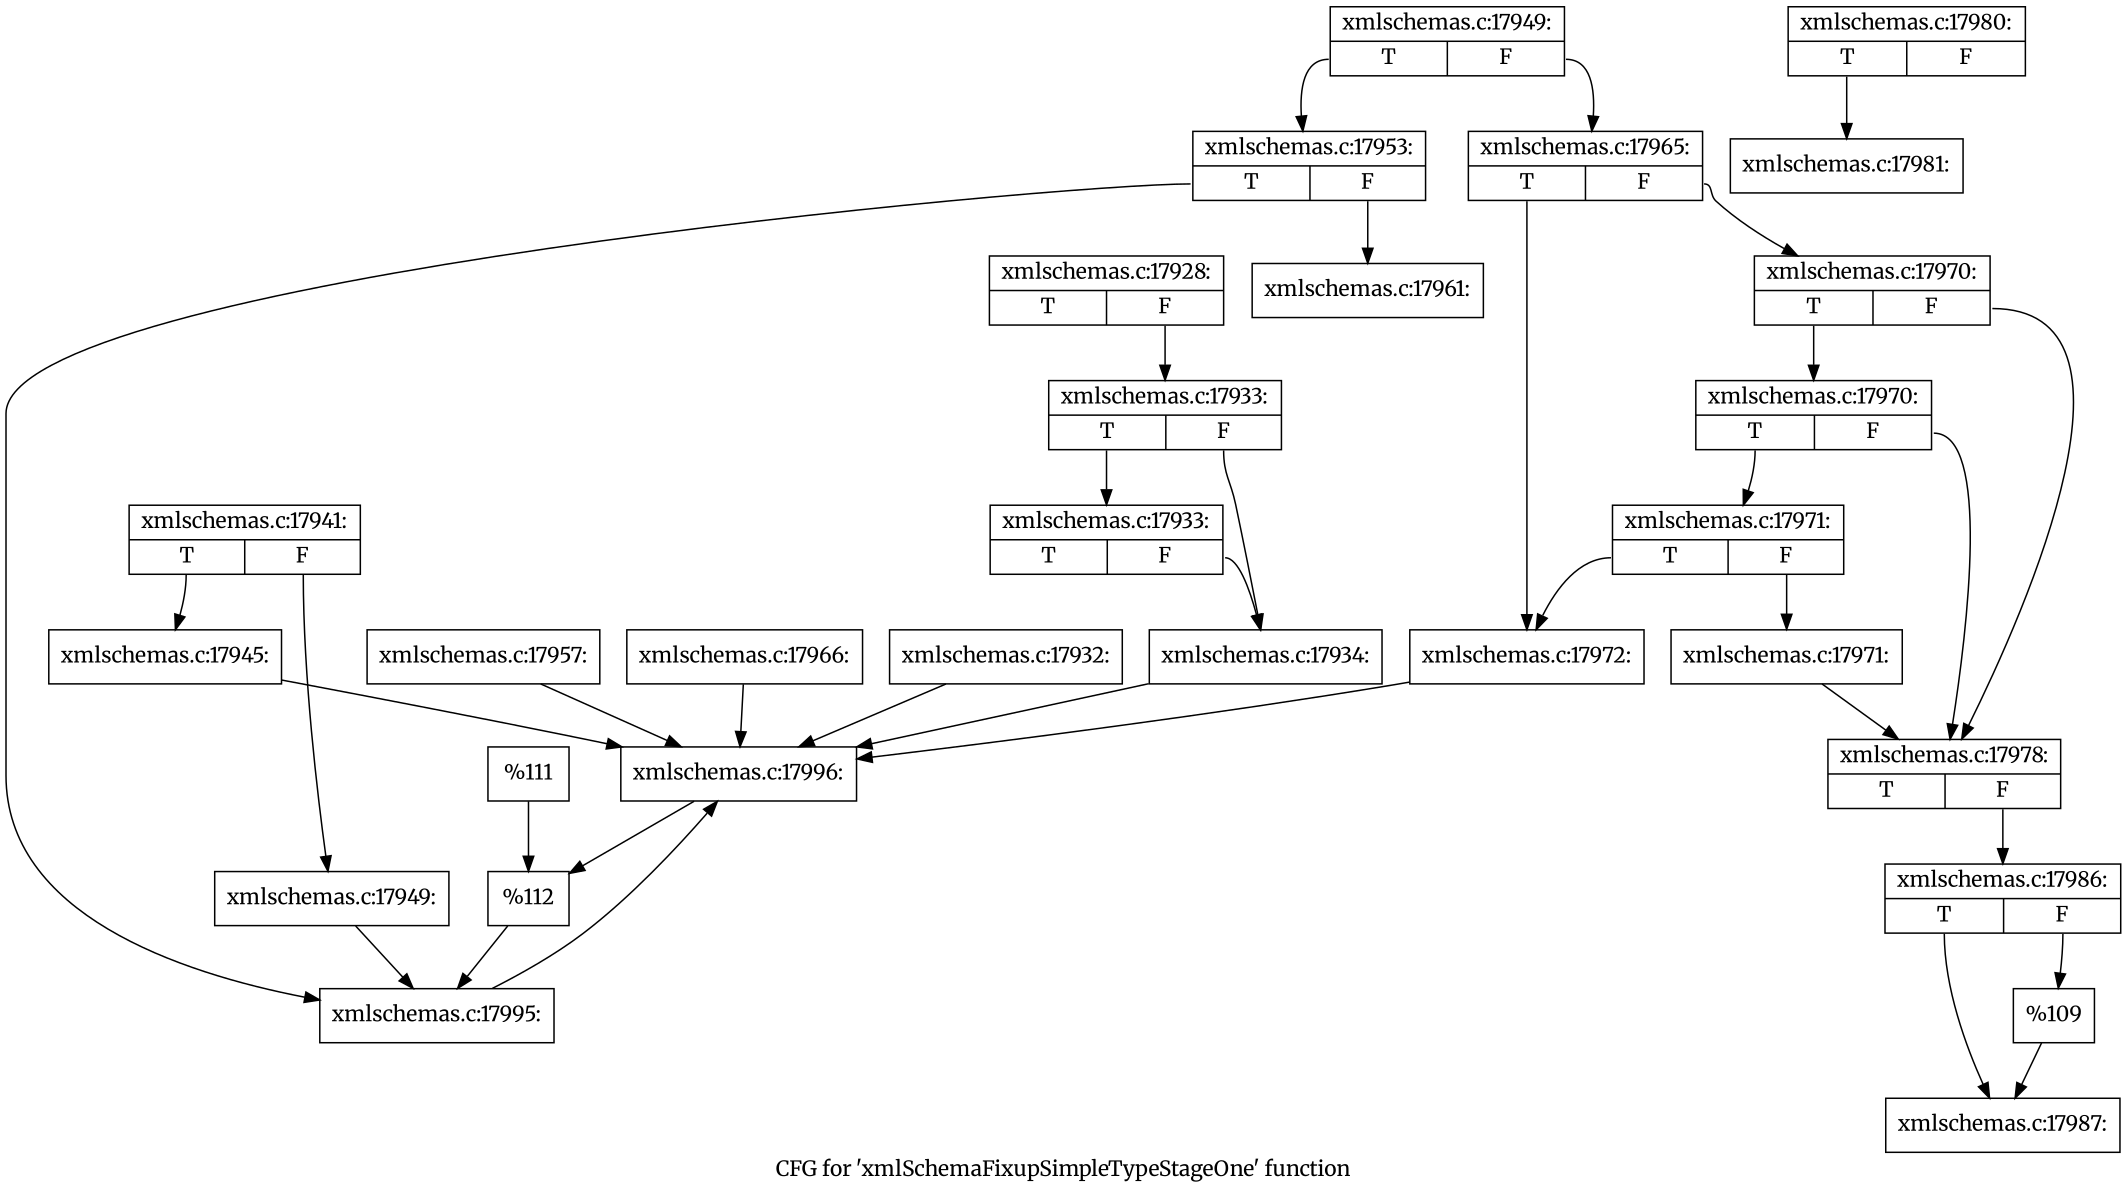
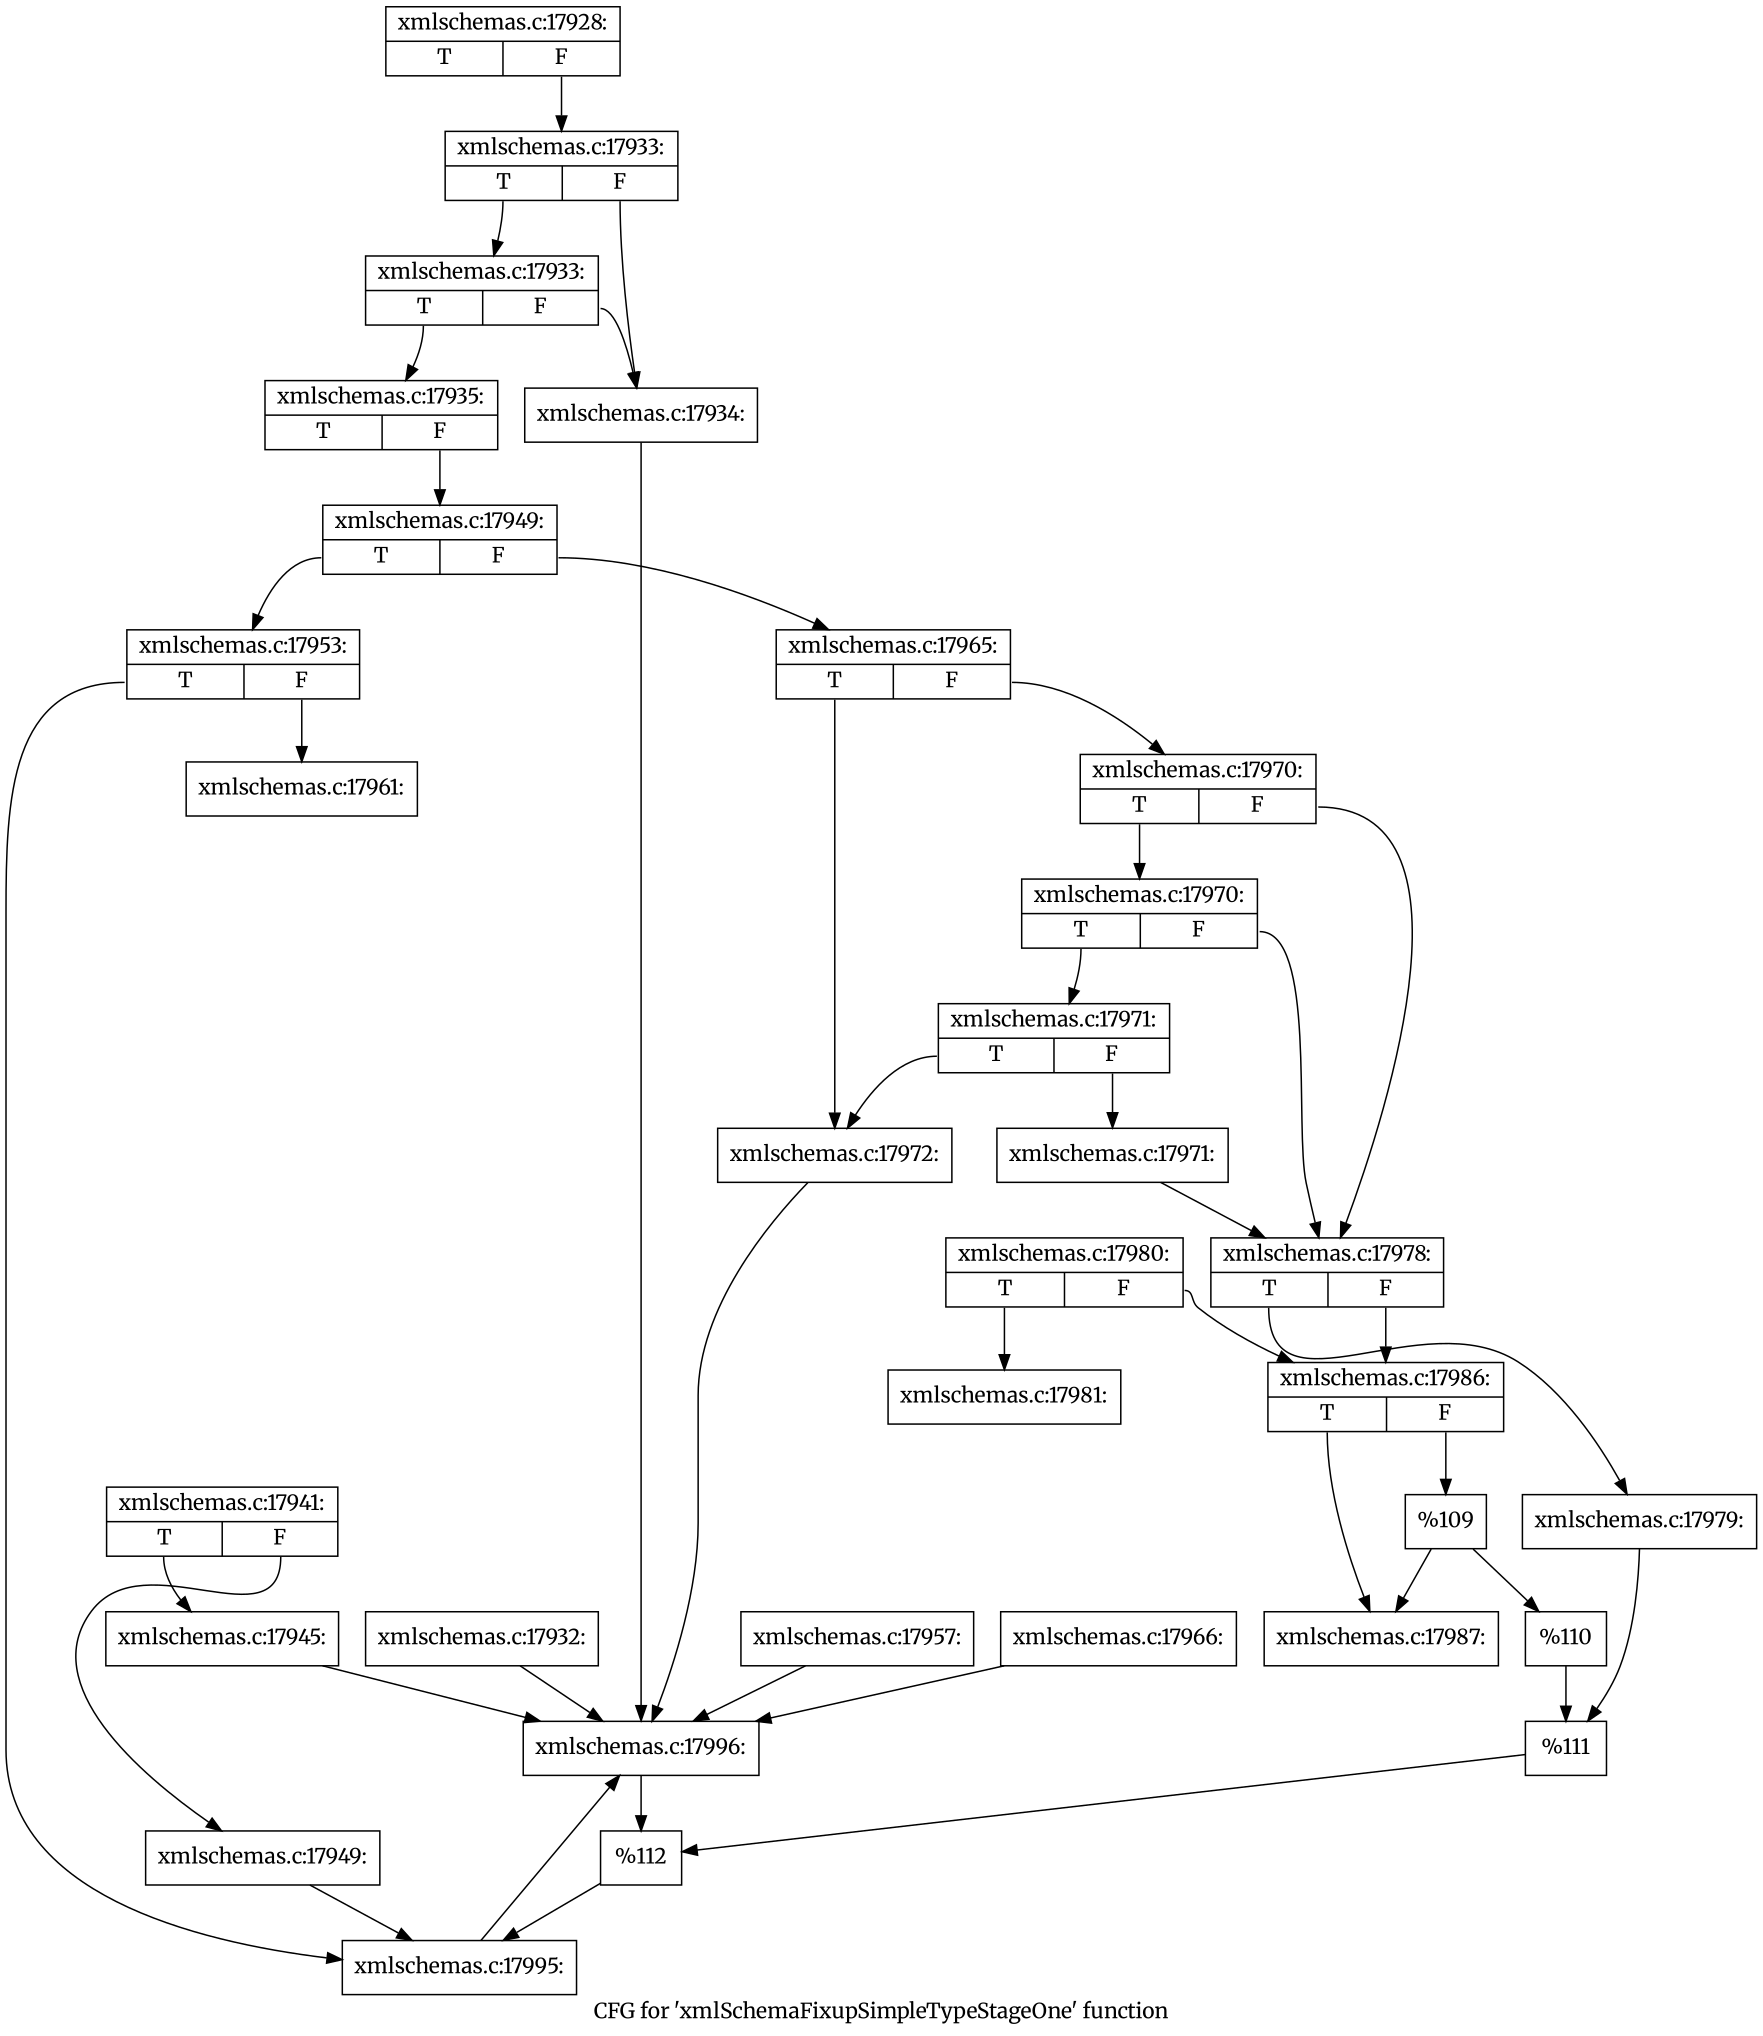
  digraph {
    fontname=Merriweather
    label="CFG for 'xmlSchemaFixupSimpleTypeStageOne' function"
    node [fontname=Merriweather shape=record]
    edge [fontname=Merriweather]
    n1 [label="{xmlschemas.c:17928:|{<s0>T|<s1>F}}"]
    n2 [label="{xmlschemas.c:17933:|{<s0>T|<s1>F}}"]
    n3 [label="{xmlschemas.c:17932:}"]
    n4 [label="{xmlschemas.c:17996:}"]
    n5 [label="{xmlschemas.c:17933:|{<s0>T|<s1>F}}"]
    n6 [label="{xmlschemas.c:17934:}"]
    n7 [label="{%112}"]
+   n8 [label="{xmlschemas.c:17935:|{<s0>T|<s1>F}}"]
    n9 [label="{xmlschemas.c:17949:|{<s0>T|<s1>F}}"]
    n10 [label="{xmlschemas.c:17941:|{<s0>T|<s1>F}}"]
    n11 [label="{xmlschemas.c:17945:}"]
    n12 [label="{xmlschemas.c:17949:}"]
    n13 [label="{xmlschemas.c:17953:|{<s0>T|<s1>F}}"]
    n14 [label="{xmlschemas.c:17965:|{<s0>T|<s1>F}}"]
    n15 [label="{xmlschemas.c:17995:}"]
    n16 [label="{xmlschemas.c:17961:}"]
    n17 [label="{xmlschemas.c:17970:|{<s0>T|<s1>F}}"]
    n18 [label="{xmlschemas.c:17972:}"]
    n19 [label="{xmlschemas.c:17957:}"]
    n20 [label="{xmlschemas.c:17966:}"]
    n21 [label="{xmlschemas.c:17970:|{<s0>T|<s1>F}}"]
    n22 [label="{xmlschemas.c:17978:|{<s0>T|<s1>F}}"]
    n23 [label="{xmlschemas.c:17971:|{<s0>T|<s1>F}}"]
+   n24 [label="{xmlschemas.c:17979:}"]
    n25 [label="{xmlschemas.c:17986:|{<s0>T|<s1>F}}"]
    n26 [label="{xmlschemas.c:17971:}"]
    n27 [label="{%111}"]
    n28 [label="{xmlschemas.c:17980:|{<s0>T|<s1>F}}"]
    n29 [label="{xmlschemas.c:17981:}"]
    n30 [label="{xmlschemas.c:17987:}"]
    n31 [label="{%109}"]
+   n32 [label="{%110}"]
    n1 -> n2 [tailport=s1]
    n2 -> n5 [tailport=s0]
    n2 -> n6 [tailport=s1]
    n3 -> n4
    n4 -> n7
    n5 -> n6 [tailport=s1]
+   n5 -> n8 [tailport=s0]
    n6 -> n4
    n7 -> n15
+   n8 -> n9 [tailport=s1]
    n9 -> n13 [tailport=s0]
    n9 -> n14 [tailport=s1]
    n10 -> n11 [tailport=s0]
    n10 -> n12 [tailport=s1]
    n11 -> n4
    n12 -> n15
    n13 -> n15 [tailport=s0]
    n13 -> n16 [tailport=s1]
    n14 -> n17 [tailport=s1]
    n14 -> n18 [tailport=s0]
    n15 -> n4
    n17 -> n21 [tailport=s0]
    n17 -> n22 [tailport=s1]
    n18 -> n4
    n19 -> n4
    n20 -> n4
    n21 -> n22 [tailport=s1]
    n21 -> n23 [tailport=s0]
+   n22 -> n24 [tailport=s0]
    n22 -> n25 [tailport=s1]
    n23 -> n18 [tailport=s0]
    n23 -> n26 [tailport=s1]
+   n24 -> n27
    n25 -> n30 [tailport=s0]
    n25 -> n31 [tailport=s1]
    n26 -> n22
    n27 -> n7
+   n28 -> n25 [tailport=s1]
    n28 -> n29 [tailport=s0]
    n31 -> n30
+   n31 -> n32
+   n32 -> n27
  }
